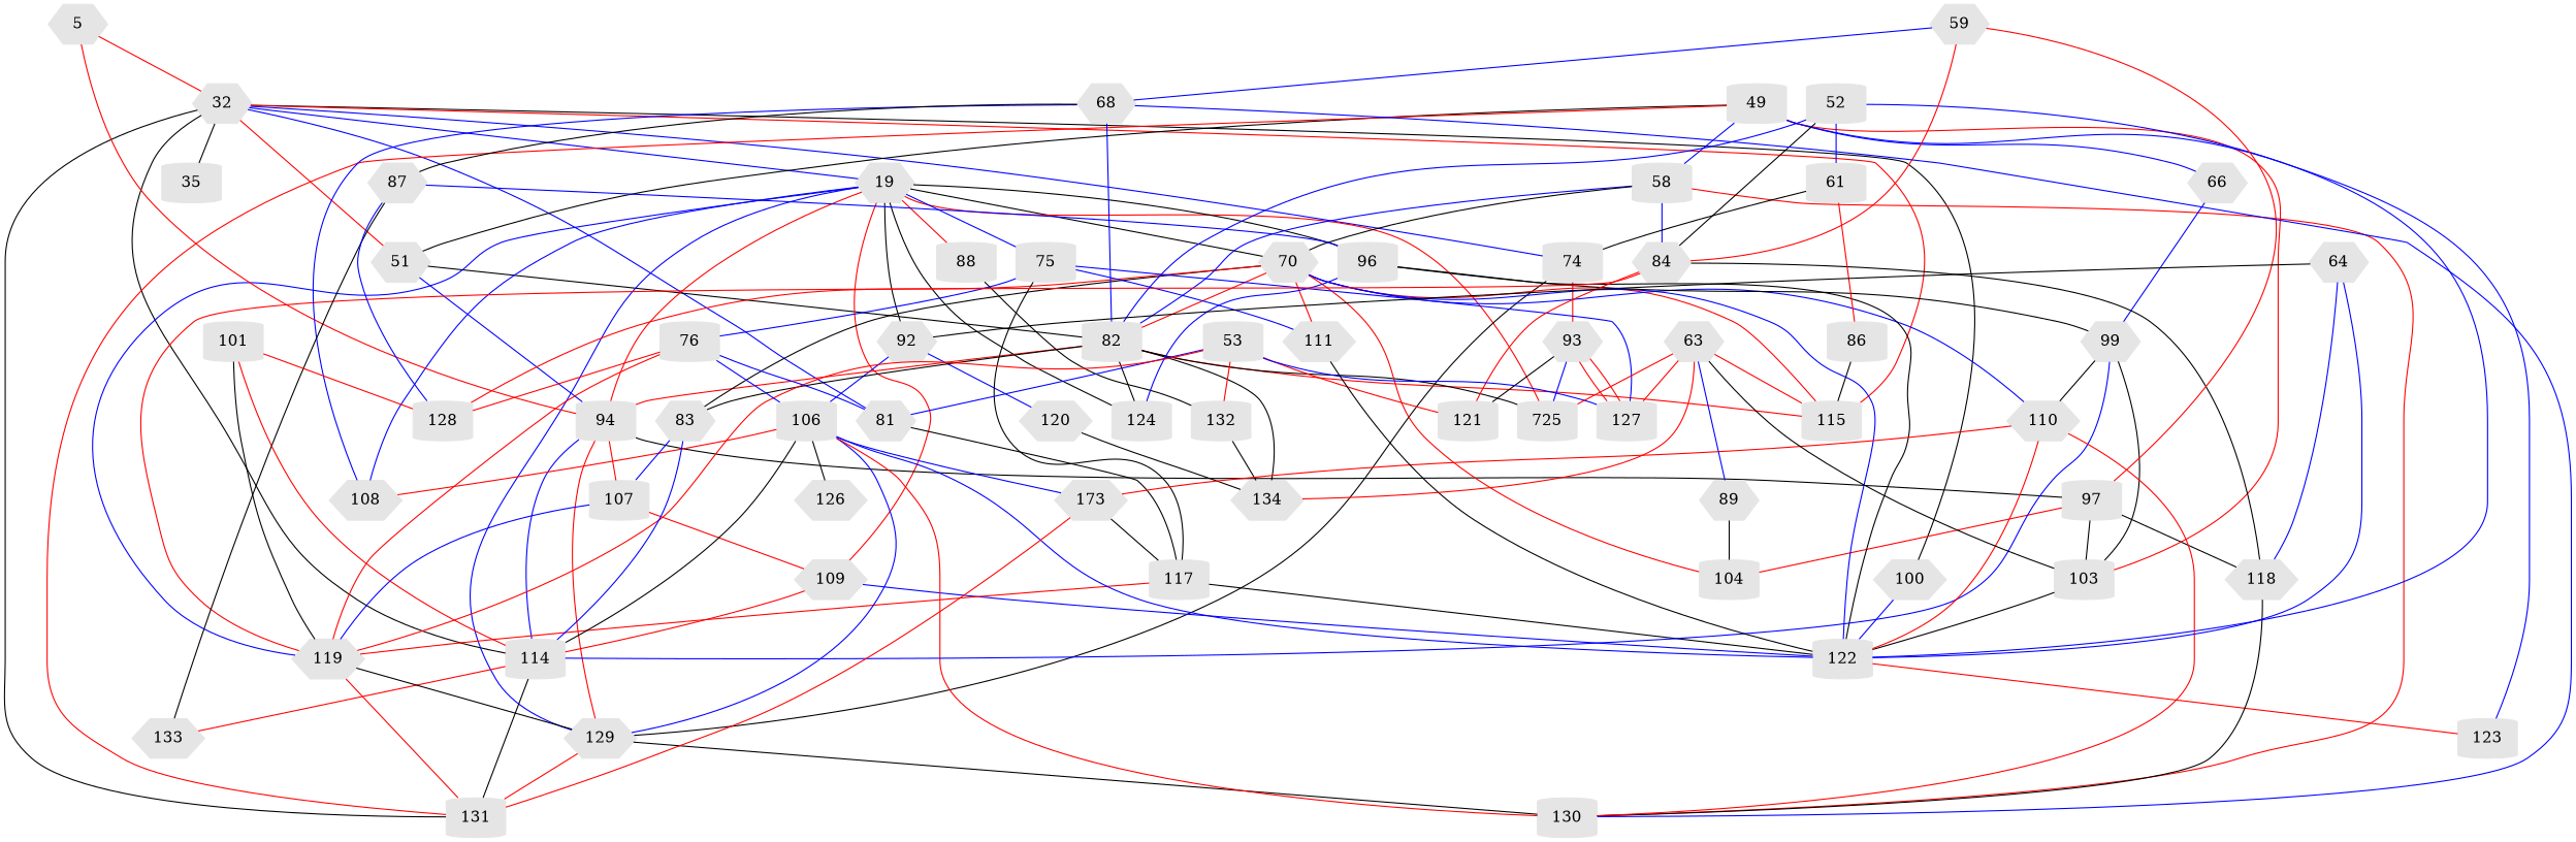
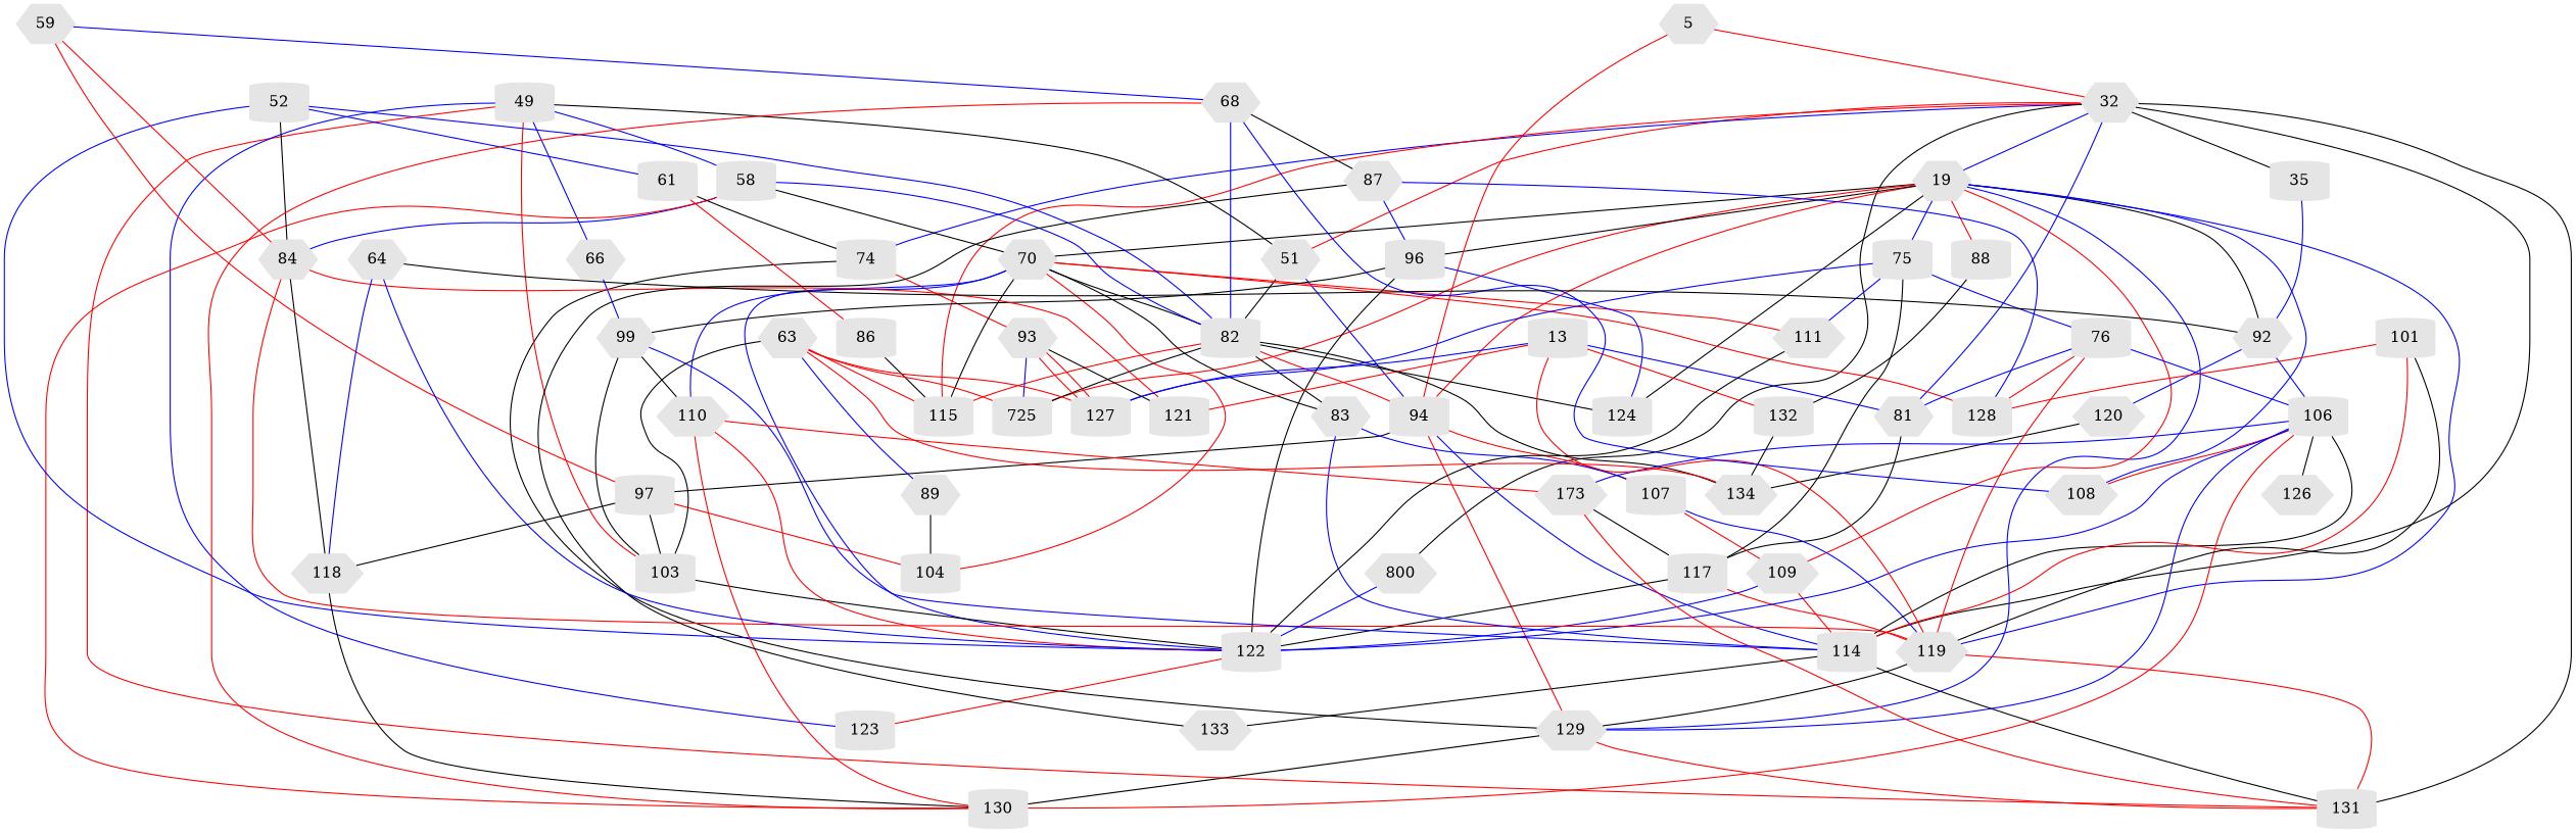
  graph {
    node [color=gray90 shape=cylinder style=filled]
    edge [color=black]
    32 [shape=hexagon super="+16+22"]
    35
    51 [shape=hexagon]
    n4 [label=19 shape=hexagon super="+67+38"]
    74 [super="+6+20"]
    81 [shape=hexagon super="+37"]
-   100 [shape=hexagon]
+   100 [shape=hexagon label=800]
    114 [super="+98+55"]
    115
    131 [super="+46"]
    5 [shape=hexagon]
    94 [super="+54"]
    97
    129 [shape=hexagon super="+2+112+80"]
    107 [super="+42"]
    92 [shape=hexagon]
    82 [super="+24+34"]
    119 [shape=hexagon super="+90+40"]
    70 [shape=hexagon super="+26+48+57"]
    n20 [label=725]
    108 [shape=hexagon]
    75 [super="+30"]
    88
    96 [super="+62"]
    109 [shape=hexagon]
    124 [super="+19"]
    93 [shape=hexagon]
    117 [super="+15+56"]
    122 [super="+79+102+91"]
    133 [shape=hexagon]
    120 [shape=hexagon]
    106 [super="+10+4+95+43"]
    n33 [label=49 super="+36"]
    58 [super="+8"]
    66 [shape=hexagon]
    103 [super="+85"]
    123
    84 [shape=hexagon super="+60"]
    130 [super="+116"]
    99 [shape=hexagon super="+14"]
-   53
+   53 [label=13]
    121
    127 [super="+105"]
    132
    104 [super="+29"]
    89 [shape=hexagon]
    n47 [label=173 shape=hexagon]
    134 [shape=hexagon]
    83 [shape=hexagon]
    52
    61
    86 [super="+65"]
    118 [shape=hexagon]
    110 [shape=hexagon super="+77"]
    111 [shape=hexagon super="+9"]
    128
    59 [shape=hexagon]
    68 [shape=hexagon]
    87 [shape=hexagon]
    63 [shape=hexagon super="+12+31"]
    64 [shape=hexagon]
    76 [super="+28"]
    126 [shape=hexagon]
    101
    32 -- 35 [weight=2]
    32 -- 51 [color=red]
    32 -- n4 [color=blue weight=2]
    32 -- 74 [color=blue]
    32 -- 81 [color=blue]
    32 -- 100
    32 -- 114
    32 -- 115 [color=red]
    32 -- 131 [weight=3]
+   35 -- 92 [color=blue]
    51 -- 94 [color=blue]
    51 -- 82
    n4 -- 94 [color=red]
    n4 -- 129 [color=blue weight=2]
    n4 -- 92
    n4 -- 119 [color=blue weight=2]
    n4 -- 70 [weight=2]
    n4 -- n20 [color=red]
    n4 -- 108 [color=blue]
    n4 -- 75 [color=blue weight=3]
    n4 -- 88 [color=red]
    n4 -- 96 [weight=2]
    n4 -- 109 [color=red]
    n4 -- 124
    74 -- 129
    74 -- 93 [color=red weight=2]
    81 -- 117
    100 -- 122 [color=blue]
    114 -- 131 [weight=2]
-   114 -- 133 [color=red]
+   114 -- 133
    5 -- 32 [color=red]
    5 -- 94 [color=red]
    94 -- 114 [color=blue]
    94 -- 97
    94 -- 129 [color=red weight=2]
    94 -- 107 [color=red]
    97 -- 103
    97 -- 104 [color=red]
    97 -- 118
    129 -- 131 [color=red weight=2]
    129 -- 130 [weight=2]
    107 -- 119 [color=blue weight=2]
    107 -- 109 [color=red]
    92 -- 120 [color=blue]
    92 -- 106 [color=blue]
    82 -- 115 [color=red]
    82 -- 94 [color=red]
    82 -- n20
    82 -- 124
    82 -- 134
    82 -- 83
    119 -- 131 [color=red]
    119 -- 129
-   70 -- 115 [color=red]
-   70 -- 82 [color=red]
+   70 -- 115
+   70 -- 82
    70 -- 122 [color=blue]
    70 -- 104 [color=red]
    70 -- 83
    70 -- 110 [color=blue weight=2]
    70 -- 111 [color=red]
    70 -- 128 [color=red]
    75 -- 117
    75 -- 127 [color=blue]
    75 -- 111 [color=blue]
    75 -- 76 [color=blue]
    88 -- 132
    96 -- 124 [color=blue weight=2]
    96 -- 122
    96 -- 99
    109 -- 114 [color=red]
    109 -- 122 [color=blue]
    93 -- n20 [color=blue]
    93 -- 121
    93 -- 127 [color=red]
    93 -- 127 [color=red]
    117 -- 119 [color=red]
    117 -- 122 [weight=2]
    122 -- 123 [color=red]
    120 -- 134
    106 -- 114 [weight=2]
    106 -- 129 [color=blue]
    106 -- 108 [color=red]
    106 -- 122 [color=blue weight=3]
    106 -- 130 [color=red weight=2]
    106 -- n47 [color=blue]
    106 -- 126
    n33 -- 51
    n33 -- 131 [color=red]
    n33 -- 58 [color=blue]
    n33 -- 66 [color=blue]
    n33 -- 103 [color=red weight=2]
    n33 -- 123 [color=blue]
    58 -- 82 [color=blue]
    58 -- 70
    58 -- 84 [color=blue weight=2]
    58 -- 130 [color=red]
    66 -- 99 [color=blue]
    103 -- 122 [weight=2]
    84 -- 119 [color=red weight=2]
    84 -- 121 [color=red]
    84 -- 118
    99 -- 114 [color=blue]
    99 -- 103 [weight=2]
    99 -- 110 [weight=2]
    53 -- 81 [color=blue weight=2]
    53 -- 119 [color=red]
    53 -- 121 [color=red]
    53 -- 127 [color=blue]
    53 -- 132 [color=red]
    132 -- 134
    89 -- 104
    n47 -- 131 [color=red]
    n47 -- 117
    83 -- 114 [color=blue]
    83 -- 107 [color=blue]
    52 -- 82 [color=blue]
    52 -- 122 [color=blue]
    52 -- 84
    52 -- 61 [color=blue]
    61 -- 74
    61 -- 86 [color=red]
    86 -- 115 [weight=2]
    118 -- 130
    110 -- 122 [color=red weight=2]
    110 -- 130 [color=red]
    110 -- n47 [color=red]
    111 -- 122
    59 -- 97 [color=red]
    59 -- 84 [color=red]
    59 -- 68 [color=blue]
    68 -- 82 [color=blue]
    68 -- 108 [color=blue]
-   68 -- 130 [color=blue]
+   68 -- 130 [color=red]
    68 -- 87
    87 -- 96 [color=blue]
    87 -- 133
    87 -- 128 [color=blue]
    63 -- 115 [color=red]
    63 -- n20 [color=red]
    63 -- 103 [weight=3]
    63 -- 127 [color=red weight=2]
    63 -- 89 [color=blue]
    63 -- 134 [color=red]
    64 -- 92
    64 -- 122 [color=blue]
    64 -- 118 [color=blue]
    76 -- 81 [color=blue]
    76 -- 119 [color=red]
    76 -- 106 [color=blue]
    76 -- 128 [color=red]
    101 -- 114 [color=red]
    101 -- 119
    101 -- 128 [color=red]
  }
